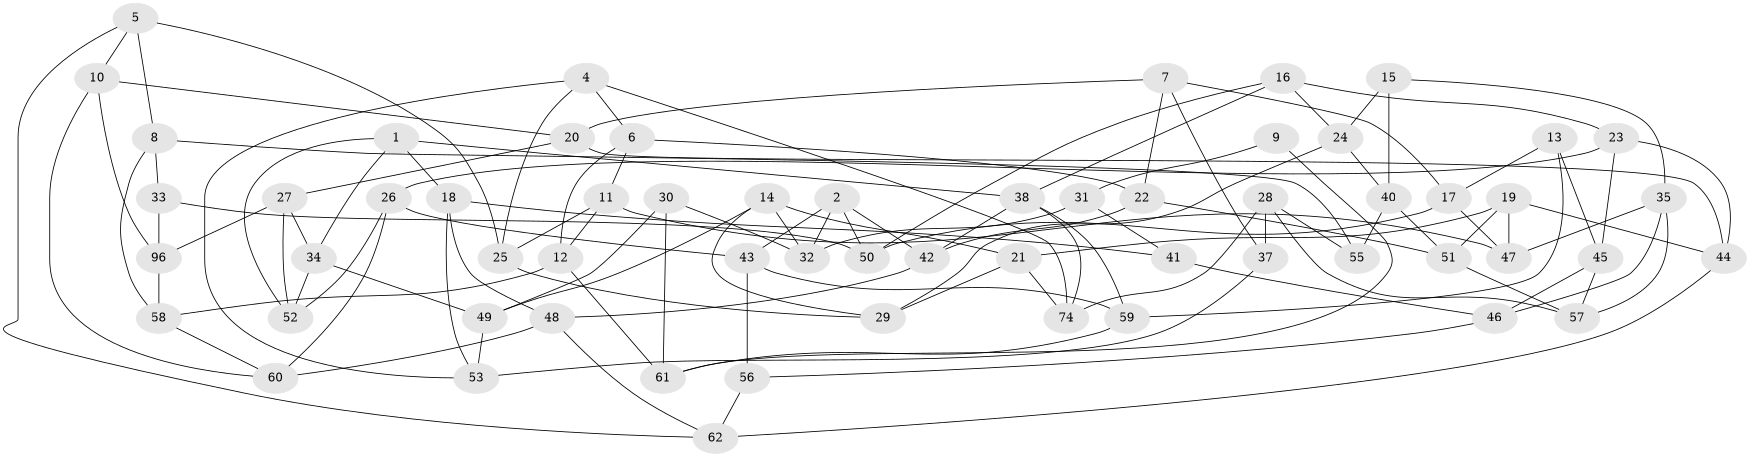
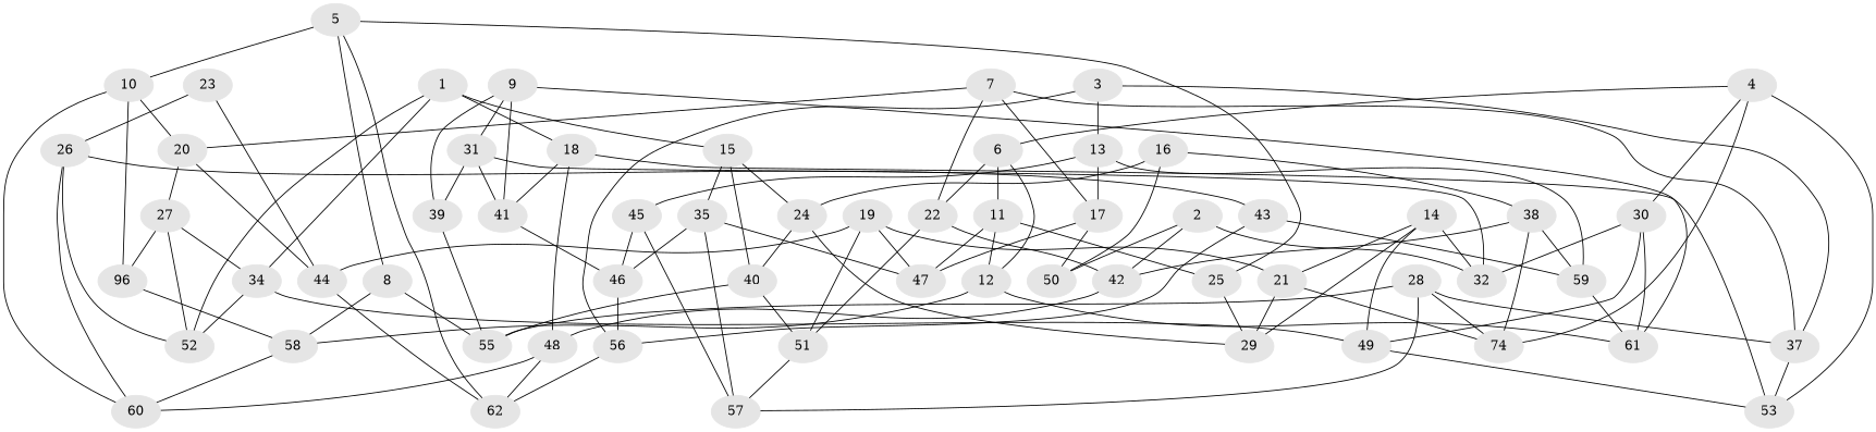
  graph {
    node [color=gray90 style=filled]
    1
    15
    18
    34
    52
    24
    35
    40
    53
    41
    48
    49
    2
    32
    42
    43
    50
    56
    59
+   3
    13
    37
    17
    45
+   39
    55
    62
    4
    6
    25
    n31 [label=74]
    11
    12
    22
    29
    5
    8
    10
-   33
    58
    20
    n42 [label=96]
    60
    47
    61
    51
    7
    44
    27
    9
    31
    46
    57
    14
    21
    16
    23
    38
    26
    19
    28
    30
-   1 -- 38
+   1 -- 15
    1 -- 18
    1 -- 34
    1 -- 52
    15 -- 24
    15 -- 35
    15 -- 40
    18 -- 53
    18 -- 41
    18 -- 48
    34 -- 52
    34 -- 49
    24 -- 40
    24 -- 29
    35 -- 47
    35 -- 46
    35 -- 57
    40 -- 55
    40 -- 51
    41 -- 46
    48 -- 62
    48 -- 60
    49 -- 53
    2 -- 32
    2 -- 42
-   2 -- 43
    2 -- 50
    42 -- 48
    43 -- 56
    43 -- 59
    56 -- 62
    59 -- 61
+   3 -- 56
+   3 -- 13
+   3 -- 37
    13 -- 59
    13 -- 17
    13 -- 45
    37 -- 53
    17 -- 50
    17 -- 47
    45 -- 46
    45 -- 57
+   39 -- 55
    4 -- 53
    4 -- 6
-   4 -- 25
+   4 -- 30
    4 -- n31
    6 -- 11
    6 -- 12
    6 -- 22
    25 -- 29
    11 -- 25
    11 -- 12
    11 -- 47
    12 -- 58
    12 -- 61
    22 -- 42
    22 -- 51
    5 -- 62
    5 -- 25
    5 -- 8
    5 -- 10
    8 -- 55
-   8 -- 33
    8 -- 58
    10 -- 20
    10 -- n42
    10 -- 60
-   33 -- 50
-   33 -- n42
    58 -- 60
    20 -- 44
    20 -- 27
    n42 -- 58
    51 -- 57
    7 -- 37
    7 -- 17
    7 -- 22
    7 -- 20
    44 -- 62
    27 -- 34
    27 -- 52
    27 -- n42
+   9 -- 41
+   9 -- 39
    9 -- 61
    9 -- 31
    31 -- 41
    31 -- 32
+   31 -- 39
    46 -- 56
    14 -- 49
    14 -- 32
    14 -- 29
    14 -- 21
    21 -- n31
    21 -- 29
    16 -- 24
    16 -- 50
-   16 -- 23
    16 -- 38
-   23 -- 45
    23 -- 44
    23 -- 26
    38 -- 42
    38 -- 59
    38 -- n31
    26 -- 52
    26 -- 43
    26 -- 60
    19 -- 47
    19 -- 51
    19 -- 44
    19 -- 21
    28 -- 37
    28 -- 55
    28 -- n31
    28 -- 57
    30 -- 49
    30 -- 32
    30 -- 61
  }
